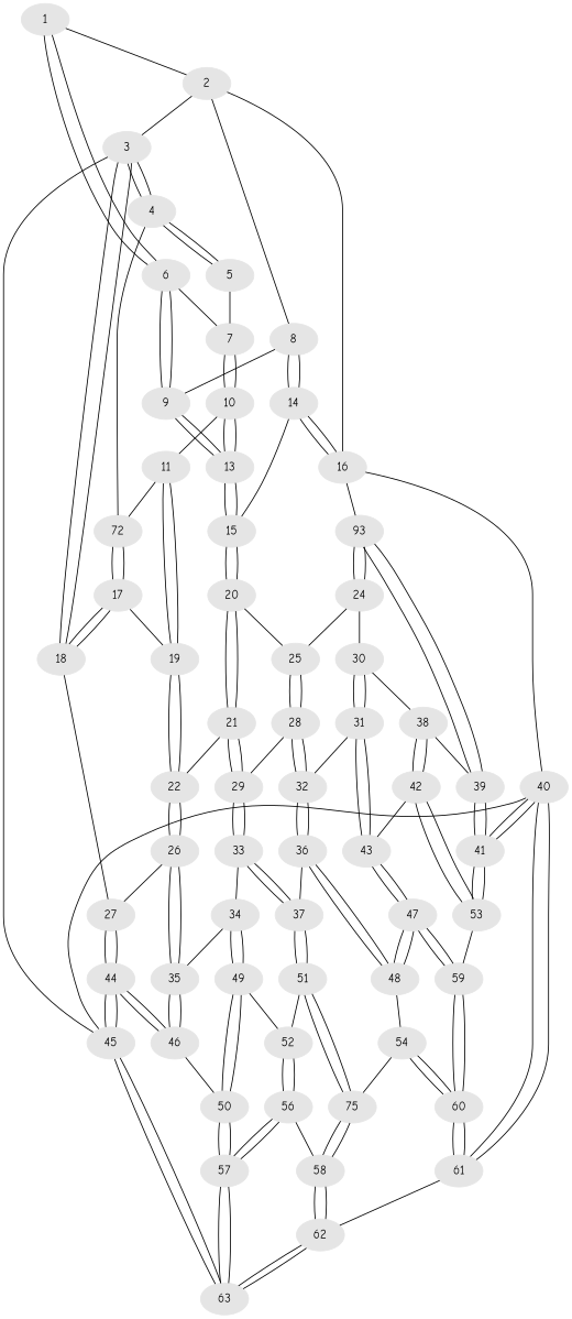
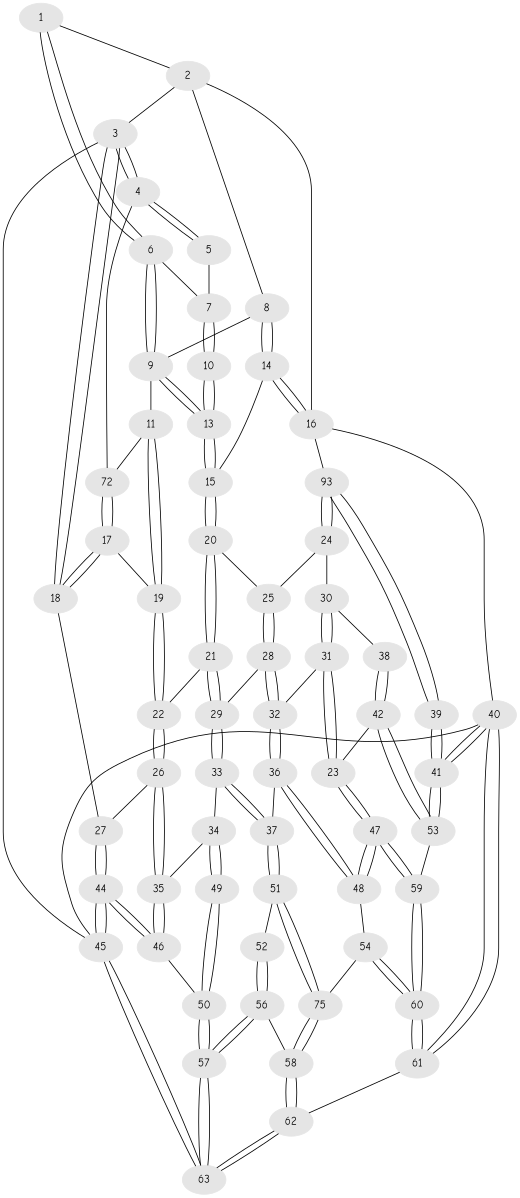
  graph {
    fontname="Comic Neue"
    node [color=gray90 fontname="Comic Neue" style=filled]
    edge [fontname="Comic Neue"]
    1
    2
    6
    3
    8
    16
    7
    9
    4
    18
    45
    14
    n13 [label=93]
    40
    5
    n16 [label=72]
    27
    63
    17
    10
    13
    11
    15
    19
    22
    20
    21
    25
    24
    39
    41
    61
    44
    26
    29
    28
    33
    35
    30
    31
    38
    32
    46
    36
    34
    37
-   43
+   43 [label=23]
    42
    47
    48
    49
    51
    50
    52
    54
    n56 [label=75]
    53
    62
    59
    57
    60
    56
    58
    1 -- 2
    1 -- 6
    1 -- 6
    2 -- 3
    2 -- 8
    2 -- 16
    6 -- 7
    6 -- 9
    6 -- 9
    3 -- 4
    3 -- 4
    3 -- 18
    3 -- 18
    3 -- 45
    8 -- 9
    8 -- 14
    8 -- 14
    16 -- n13
    16 -- 40
    7 -- 10
    7 -- 10
    9 -- 13
    9 -- 13
    4 -- 5
    4 -- 5
    4 -- n16
    18 -- 27
    45 -- 63
    45 -- 63
    14 -- 16
    14 -- 16
    14 -- 15
    n13 -- 24
    n13 -- 24
    n13 -- 39
    n13 -- 39
    40 -- 45
    40 -- 41
    40 -- 41
    40 -- 61
    40 -- 61
    5 -- 7
    n16 -- 17
    n16 -- 17
    27 -- 44
    27 -- 44
    17 -- 18
    17 -- 18
    17 -- 19
    10 -- 13
    10 -- 13
-   10 -- 11
+   9 -- 11
    13 -- 15
    13 -- 15
    11 -- n16
    11 -- 19
    11 -- 19
    15 -- 20
    15 -- 20
    19 -- 22
    19 -- 22
    22 -- 26
    22 -- 26
    20 -- 21
    20 -- 21
    20 -- 25
    21 -- 22
    21 -- 29
    21 -- 29
    25 -- 28
    25 -- 28
    24 -- 25
    24 -- 30
    39 -- 41
    39 -- 41
    41 -- 53
    41 -- 53
    61 -- 62
    44 -- 45
    44 -- 45
    44 -- 46
    44 -- 46
    26 -- 27
    26 -- 35
    26 -- 35
    29 -- 33
    29 -- 33
    28 -- 29
    28 -- 32
    28 -- 32
    33 -- 34
    33 -- 37
    33 -- 37
    35 -- 46
    35 -- 46
    30 -- 31
    30 -- 31
    30 -- 38
    31 -- 32
    31 -- 43
    31 -- 43
-   38 -- 39
    38 -- 42
    38 -- 42
    32 -- 36
    32 -- 36
    46 -- 50
    36 -- 37
    36 -- 48
    36 -- 48
    34 -- 35
    34 -- 49
    34 -- 49
    37 -- 51
    37 -- 51
    43 -- 47
    43 -- 47
    42 -- 43
    42 -- 53
    42 -- 53
    47 -- 48
    47 -- 48
    47 -- 59
    47 -- 59
    48 -- 54
    49 -- 50
    49 -- 50
-   49 -- 52
    51 -- 52
    51 -- n56
    51 -- n56
    50 -- 57
    50 -- 57
    52 -- 56
    52 -- 56
    54 -- n56
    54 -- 60
    54 -- 60
    n56 -- 58
    n56 -- 58
    53 -- 59
    62 -- 63
    62 -- 63
    59 -- 60
    59 -- 60
    57 -- 63
    57 -- 63
    60 -- 61
    60 -- 61
    56 -- 57
    56 -- 57
    56 -- 58
    58 -- 62
    58 -- 62
  }
